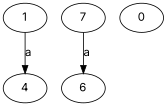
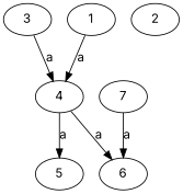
  strict digraph {
    fontname=Inter
    node [fontname=Inter]
    edge [fontname=Inter]
+   3
    4
+   5
    6
-   0
    1
+   2
    7
+   3 -> 4 [label=a]
+   4 -> 5 [label=a]
+   4 -> 6 [label=a]
    1 -> 4 [label=a]
    7 -> 6 [label=a]
  }
